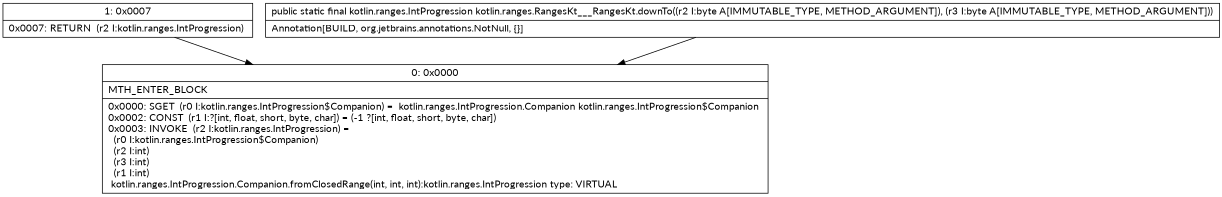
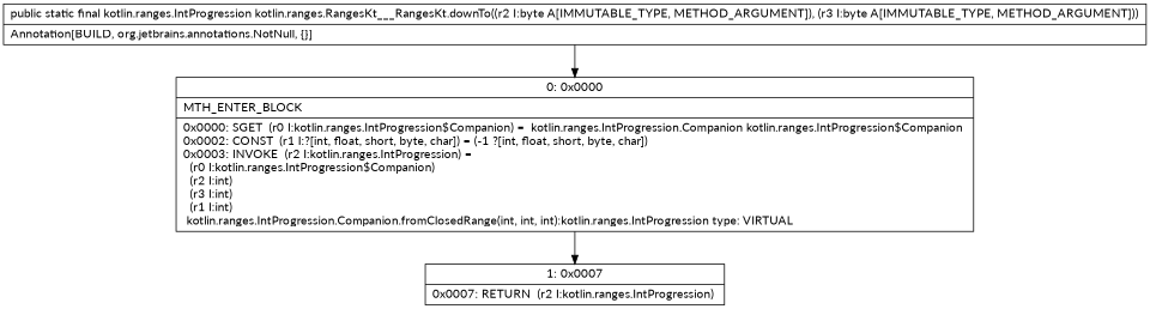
  digraph {
    fontname=Lato
    node [shape=record fontname=Lato]
    edge [fontname=Lato]
    n1 [label="{0\:\ 0x0000|MTH_ENTER_BLOCK\l|0x0000: SGET  (r0 I:kotlin.ranges.IntProgression$Companion) =  kotlin.ranges.IntProgression.Companion kotlin.ranges.IntProgression$Companion \l0x0002: CONST  (r1 I:?[int, float, short, byte, char]) = (\-1 ?[int, float, short, byte, char]) \l0x0003: INVOKE  (r2 I:kotlin.ranges.IntProgression) = \l  (r0 I:kotlin.ranges.IntProgression$Companion)\l  (r2 I:int)\l  (r3 I:int)\l  (r1 I:int)\l kotlin.ranges.IntProgression.Companion.fromClosedRange(int, int, int):kotlin.ranges.IntProgression type: VIRTUAL \l}"]
    n2 [label="{1\:\ 0x0007|0x0007: RETURN  (r2 I:kotlin.ranges.IntProgression) \l}"]
    n3 [label="{public static final kotlin.ranges.IntProgression kotlin.ranges.RangesKt___RangesKt.downTo((r2 I:byte A[IMMUTABLE_TYPE, METHOD_ARGUMENT]), (r3 I:byte A[IMMUTABLE_TYPE, METHOD_ARGUMENT]))  | Annotation[BUILD, org.jetbrains.annotations.NotNull, \{\}]\l}"]
-   n2 -> n1
+   n1 -> n2
    n3 -> n1
  }
